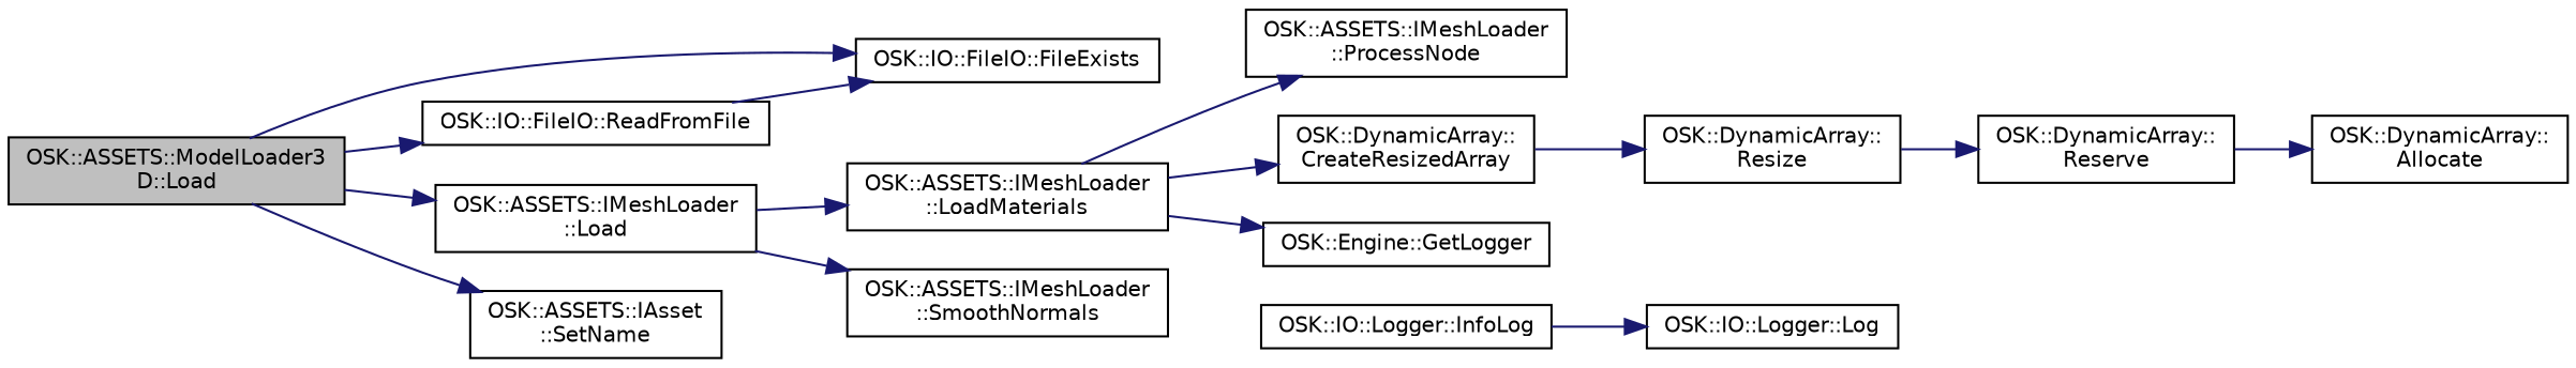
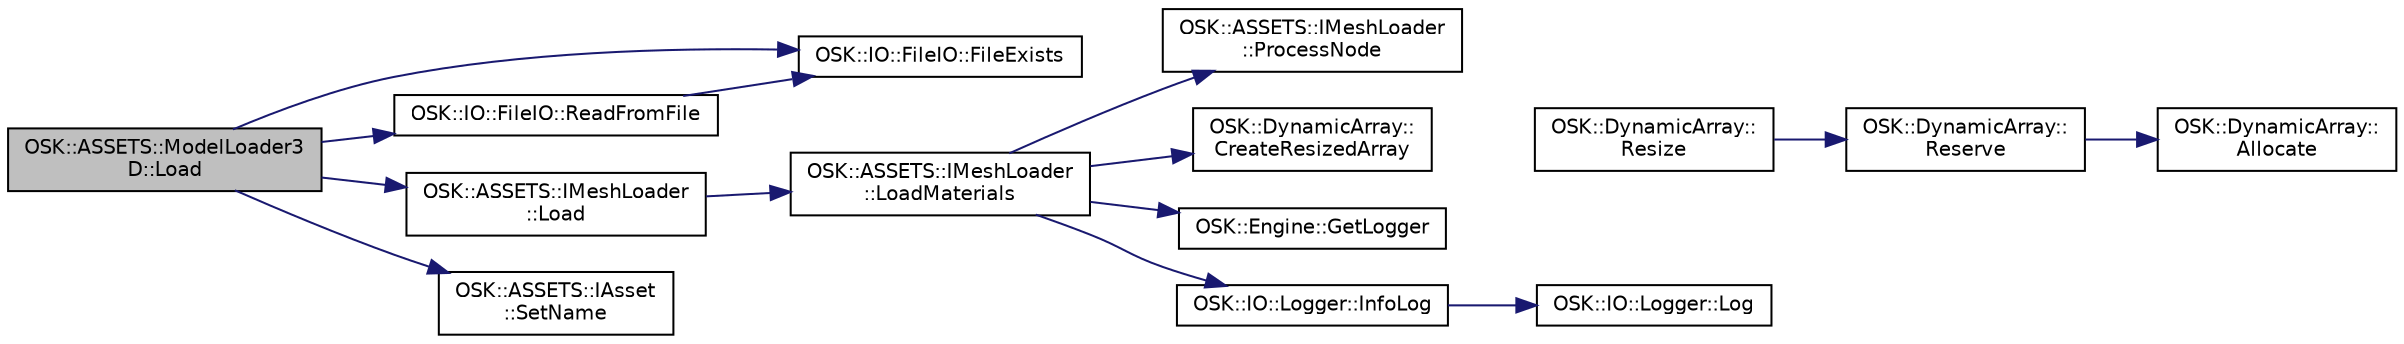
  digraph {
    rankdir=LR
    node [color=black fillcolor=white fontname=Helvetica fontsize=10 shape=record style=filled]
    edge [color=midnightblue fontname=Helvetica fontsize=10 labelfontname=Helvetica labelfontsize=10 style=solid]
    n1 [fillcolor=grey75 fontcolor=black height=0.2 label="OSK::ASSETS::ModelLoader3\lD::Load" width=0.4]
    n2 [height=0.2 label="OSK::IO::FileIO::FileExists" width=0.4]
    n3 [height=0.2 label="OSK::ASSETS::IMeshLoader\l::Load" width=0.4]
    n4 [height=0.2 label="OSK::IO::FileIO::ReadFromFile" width=0.4]
    n5 [height=0.2 label="OSK::ASSETS::IAsset\l::SetName" width=0.4]
    n6 [height=0.2 label="OSK::ASSETS::IMeshLoader\l::LoadMaterials" width=0.4]
-   n7 [height=0.2 label="OSK::ASSETS::IMeshLoader\l::SmoothNormals" width=0.4]
    n8 [height=0.2 label="OSK::ASSETS::IMeshLoader\l::ProcessNode" width=0.4]
    n9 [height=0.2 label="OSK::DynamicArray::\lCreateResizedArray" width=0.4]
    n10 [height=0.2 label="OSK::Engine::GetLogger" width=0.4]
    n11 [height=0.2 label="OSK::IO::Logger::InfoLog" width=0.4]
    n12 [height=0.2 label="OSK::DynamicArray::\lResize" width=0.4]
    n13 [height=0.2 label="OSK::IO::Logger::Log" width=0.4]
    n14 [height=0.2 label="OSK::DynamicArray::\lReserve" width=0.4]
    n15 [height=0.2 label="OSK::DynamicArray::\lAllocate" width=0.4]
    n1 -> n2
    n1 -> n3
    n1 -> n4
    n1 -> n5
    n3 -> n6
-   n3 -> n7
    n4 -> n2
    n6 -> n8
    n6 -> n9
    n6 -> n10
-   n9 -> n12
+   n6 -> n11
    n11 -> n13
    n12 -> n14
    n14 -> n15
  }
